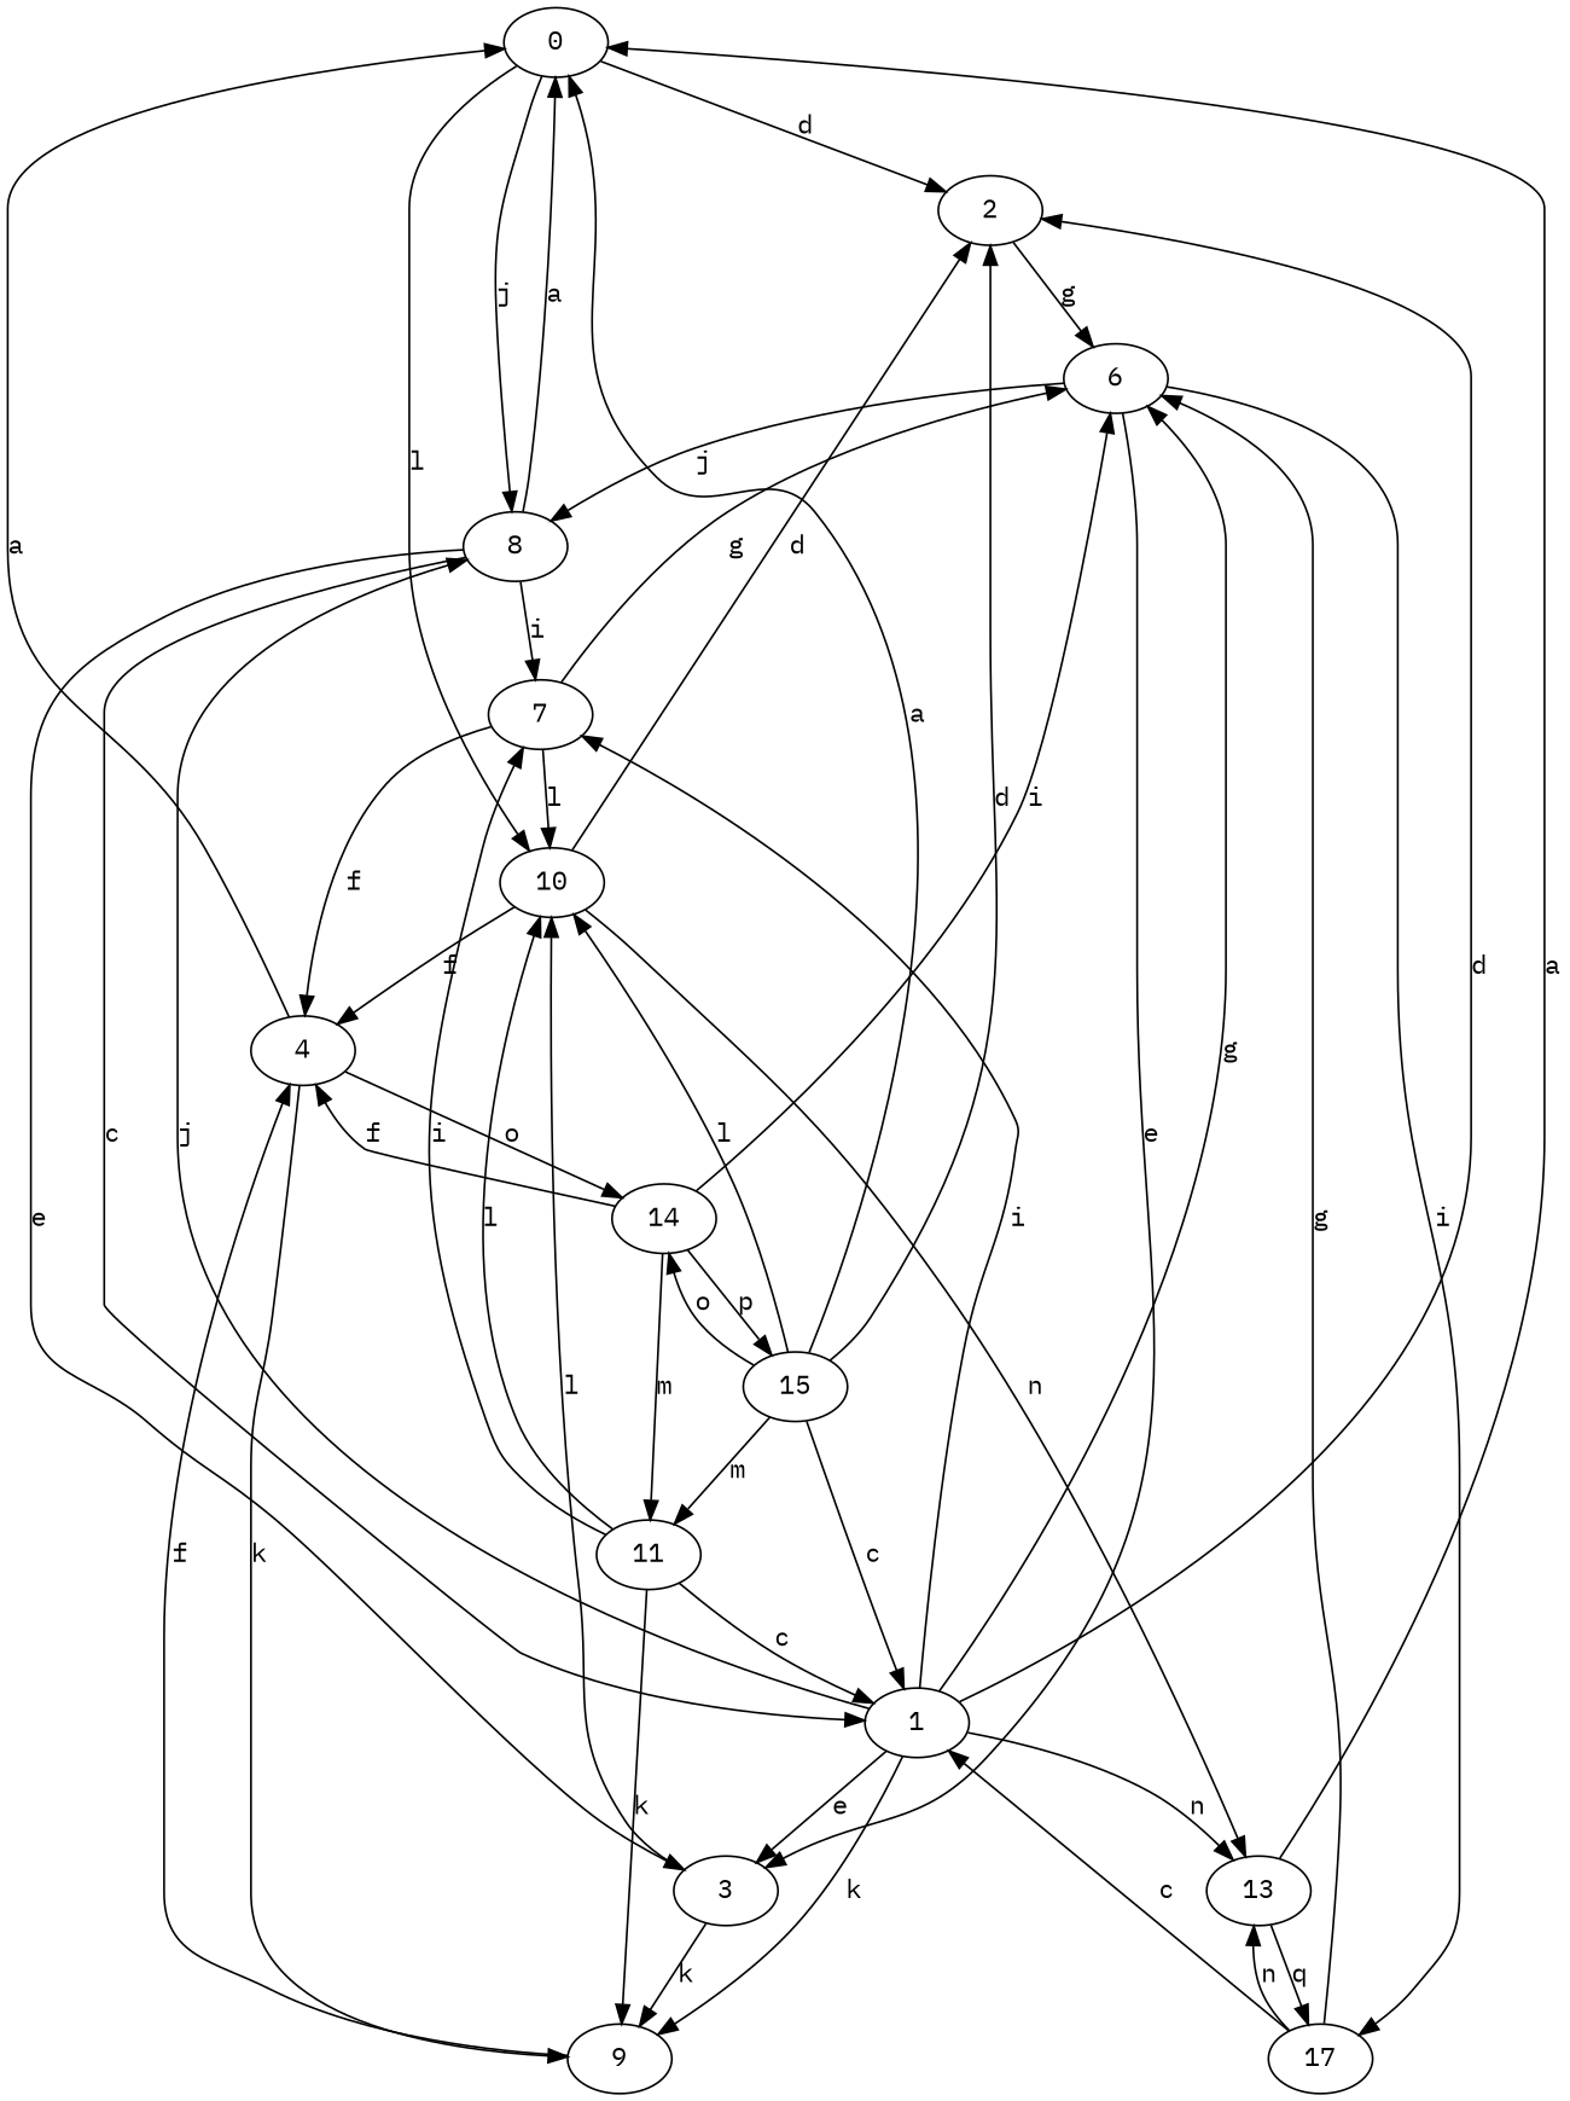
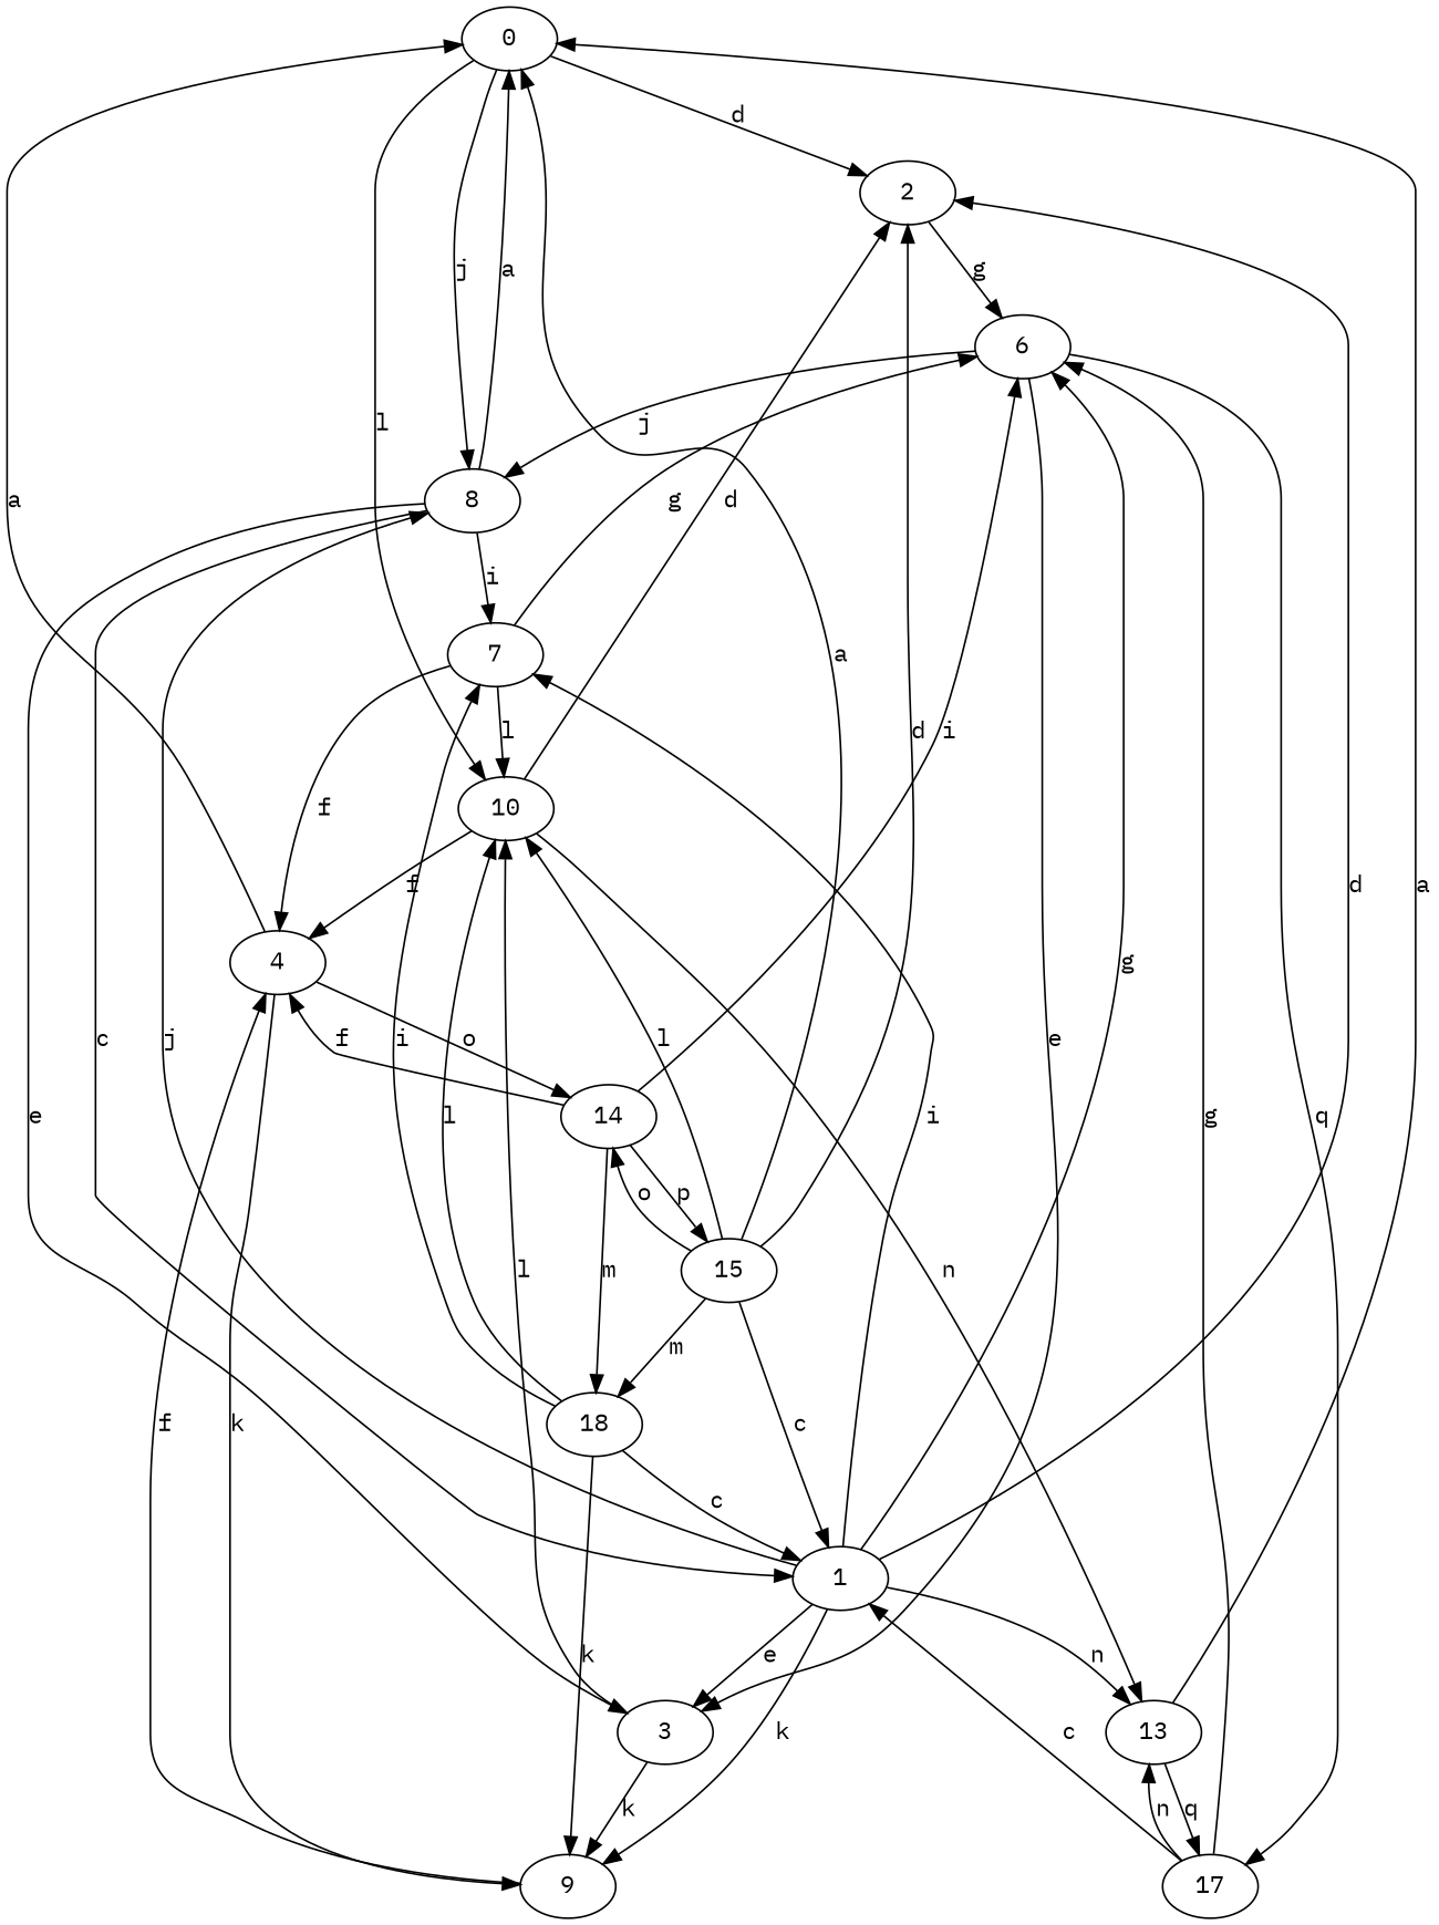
  strict digraph {
    fontname="IBM Plex Mono"
    node [fontname="IBM Plex Mono"]
    edge [fontname="IBM Plex Mono"]
    0
    2
    8
    10
    6
    1
    3
    7
    13
    4
    9
    17
    14
    15
-   11
+   11 [label=18]
    0 -> 2 [label=d]
    0 -> 8 [label=j]
    0 -> 10 [label=l]
    2 -> 6 [label=g]
    8 -> 0 [label=a]
    8 -> 1 [label=c]
    8 -> 3 [label=e]
    8 -> 7 [label=i]
    10 -> 2 [label=d]
    10 -> 13 [label=n]
    10 -> 4 [label=f]
    6 -> 8 [label=j]
    6 -> 3 [label=e]
-   6 -> 17 [label=i]
+   6 -> 17 [label=q]
    1 -> 2 [label=d]
    1 -> 8 [label=j]
    1 -> 6 [label=g]
    1 -> 3 [label=e]
    1 -> 7 [label=i]
    1 -> 13 [label=n]
    1 -> 9 [label=k]
    3 -> 10 [label=l]
    3 -> 9 [label=k]
    7 -> 10 [label=l]
    7 -> 6 [label=g]
    7 -> 4 [label=f]
    13 -> 0 [label=a]
    13 -> 17 [label=q]
    4 -> 0 [label=a]
    4 -> 9 [label=k]
    4 -> 14 [label=o]
    9 -> 4 [label=f]
    17 -> 6 [label=g]
    17 -> 1 [label=c]
    17 -> 13 [label=n]
    14 -> 6 [label=i]
    14 -> 4 [label=f]
    14 -> 15 [label=p]
    14 -> 11 [label=m]
    15 -> 0 [label=a]
    15 -> 2 [label=d]
    15 -> 10 [label=l]
    15 -> 1 [label=c]
    15 -> 14 [label=o]
    15 -> 11 [label=m]
    11 -> 10 [label=l]
    11 -> 1 [label=c]
    11 -> 7 [label=i]
    11 -> 9 [label=k]
  }
